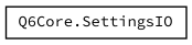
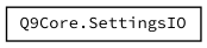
  digraph {
    rankdir=LR
    fontname="Source Code Pro"
-   n1 [color=black fillcolor=white fontname="Source Code Pro" fontsize=10 height=0.2 label="Q6Core.SettingsIO" shape=record style=filled width=0.4]
+   n1 [color=black fillcolor=white fontname="Source Code Pro" fontsize=10 height=0.2 label="Q9Core.SettingsIO" shape=record style=filled width=0.4]
  }
